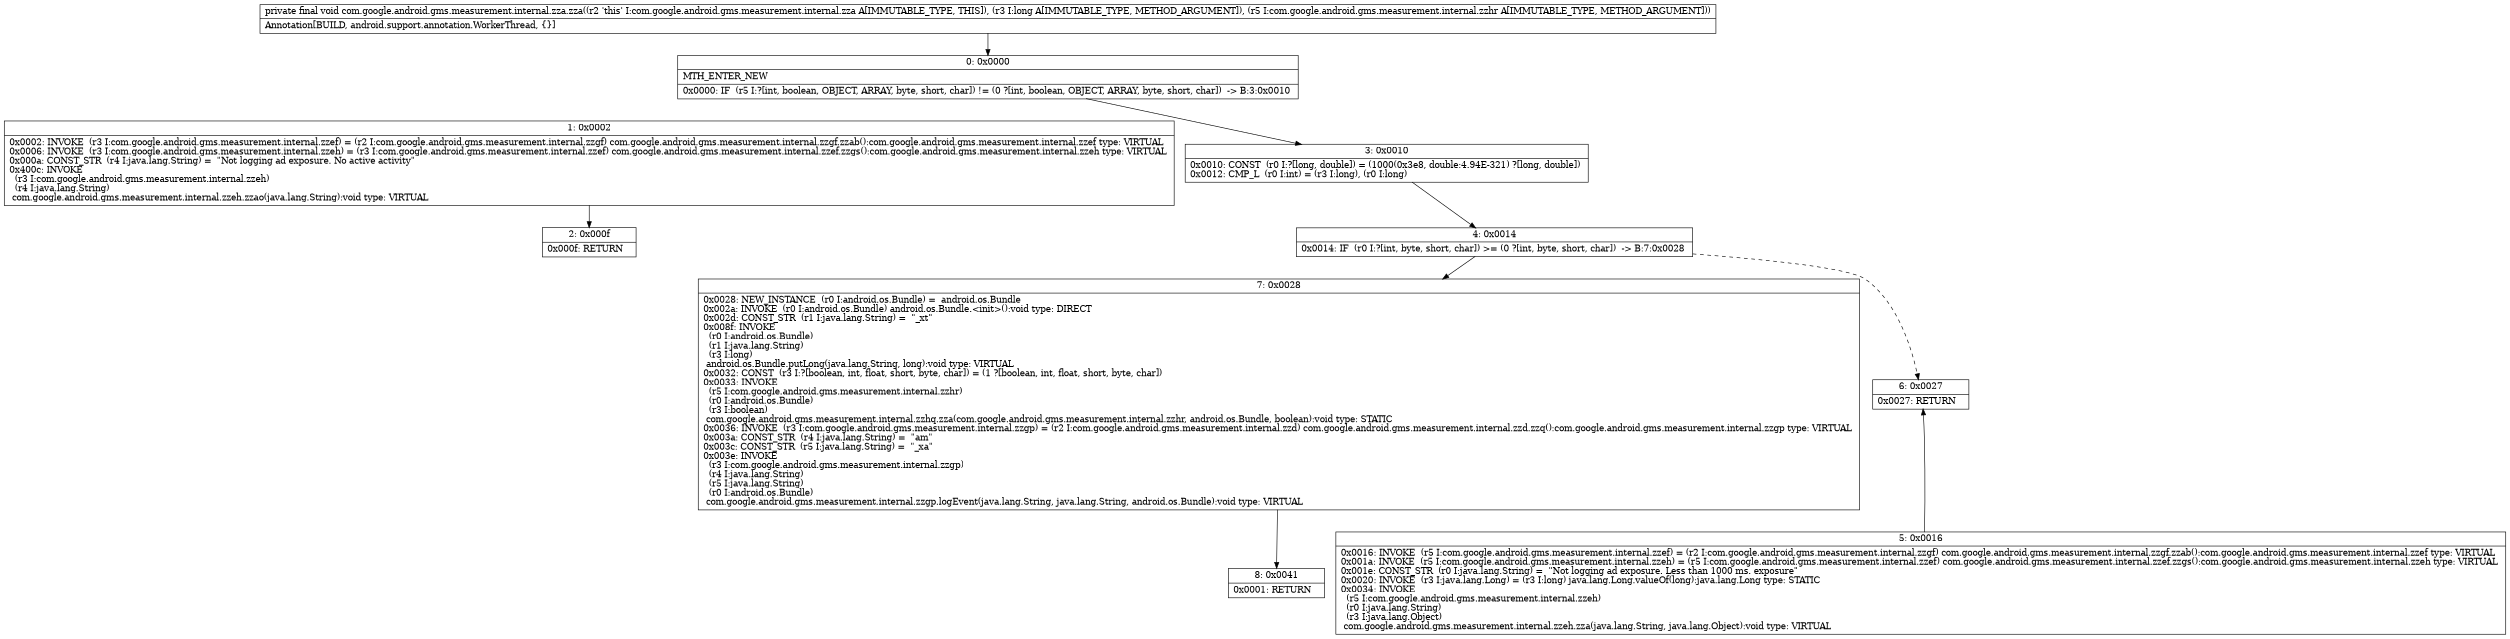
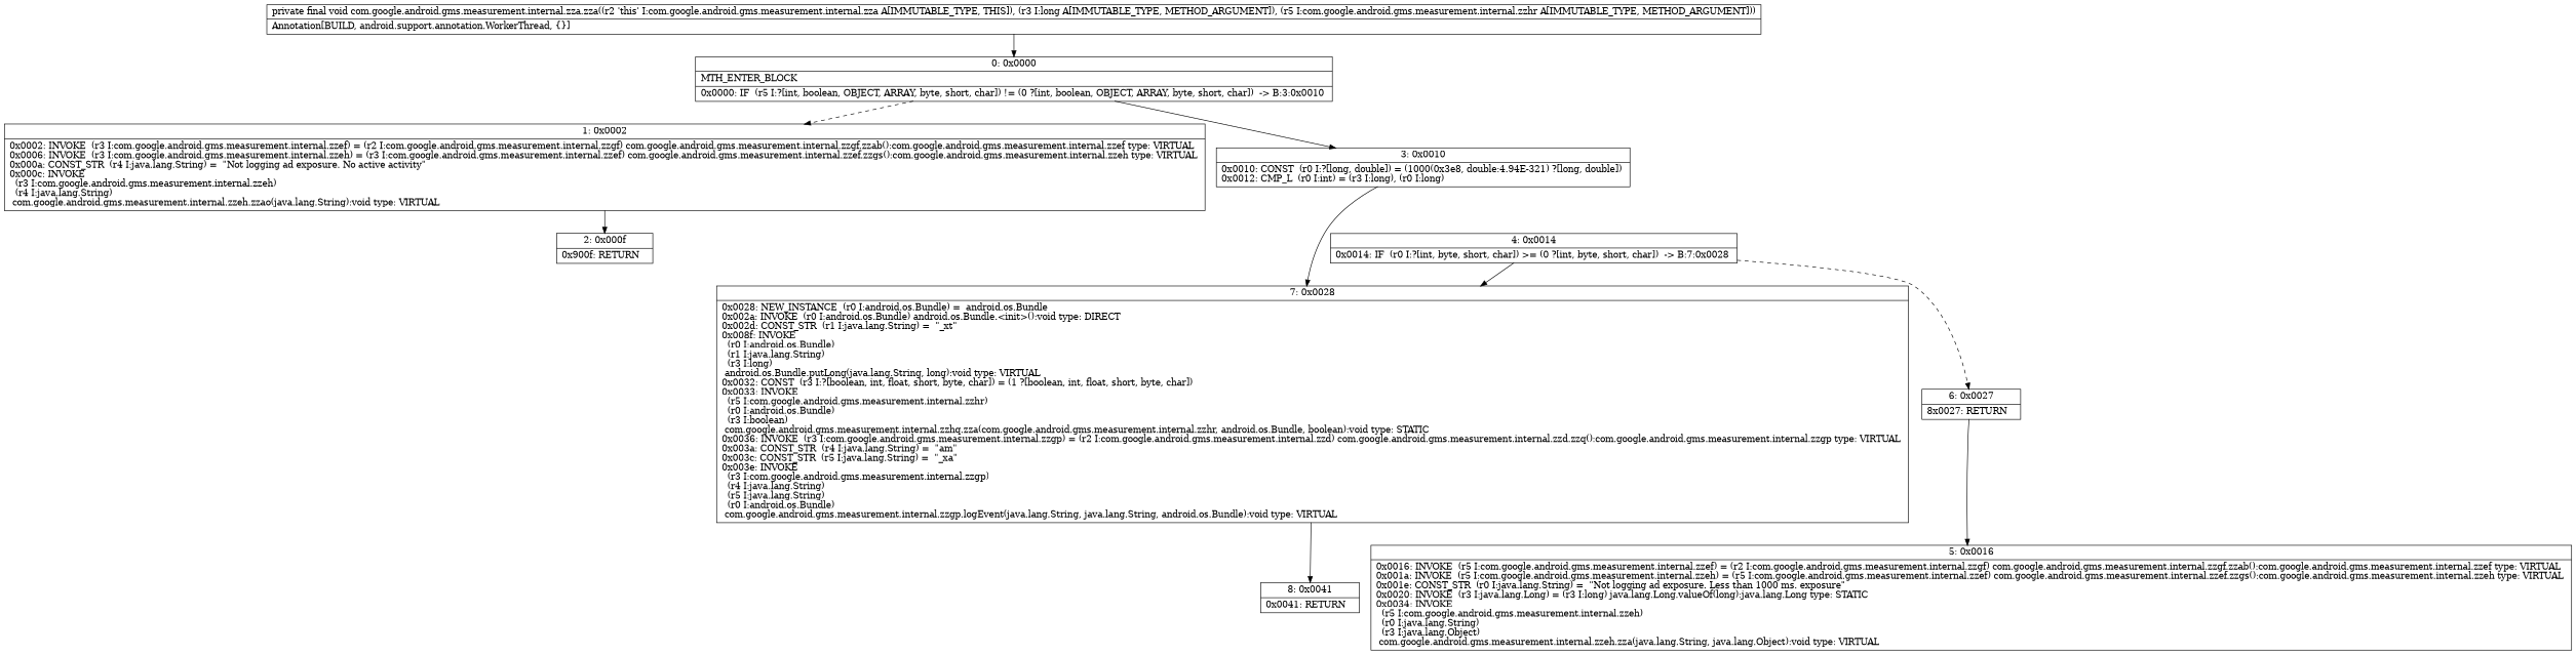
  digraph {
    node [shape=record]
-   n1 [label="{0\:\ 0x0000|MTH_ENTER_NEW\l|0x0000: IF  (r5 I:?[int, boolean, OBJECT, ARRAY, byte, short, char]) != (0 ?[int, boolean, OBJECT, ARRAY, byte, short, char])  \-\> B:3:0x0010 \l}"]
-   n2 [label="{1\:\ 0x0002|0x0002: INVOKE  (r3 I:com.google.android.gms.measurement.internal.zzef) = (r2 I:com.google.android.gms.measurement.internal.zzgf) com.google.android.gms.measurement.internal.zzgf.zzab():com.google.android.gms.measurement.internal.zzef type: VIRTUAL \l0x0006: INVOKE  (r3 I:com.google.android.gms.measurement.internal.zzeh) = (r3 I:com.google.android.gms.measurement.internal.zzef) com.google.android.gms.measurement.internal.zzef.zzgs():com.google.android.gms.measurement.internal.zzeh type: VIRTUAL \l0x000a: CONST_STR  (r4 I:java.lang.String) =  \"Not logging ad exposure. No active activity\" \l0x400c: INVOKE  \l  (r3 I:com.google.android.gms.measurement.internal.zzeh)\l  (r4 I:java.lang.String)\l com.google.android.gms.measurement.internal.zzeh.zzao(java.lang.String):void type: VIRTUAL \l}"]
+   n1 [label="{0\:\ 0x0000|MTH_ENTER_BLOCK\l|0x0000: IF  (r5 I:?[int, boolean, OBJECT, ARRAY, byte, short, char]) != (0 ?[int, boolean, OBJECT, ARRAY, byte, short, char])  \-\> B:3:0x0010 \l}"]
+   n2 [label="{1\:\ 0x0002|0x0002: INVOKE  (r3 I:com.google.android.gms.measurement.internal.zzef) = (r2 I:com.google.android.gms.measurement.internal.zzgf) com.google.android.gms.measurement.internal.zzgf.zzab():com.google.android.gms.measurement.internal.zzef type: VIRTUAL \l0x0006: INVOKE  (r3 I:com.google.android.gms.measurement.internal.zzeh) = (r3 I:com.google.android.gms.measurement.internal.zzef) com.google.android.gms.measurement.internal.zzef.zzgs():com.google.android.gms.measurement.internal.zzeh type: VIRTUAL \l0x000a: CONST_STR  (r4 I:java.lang.String) =  \"Not logging ad exposure. No active activity\" \l0x000c: INVOKE  \l  (r3 I:com.google.android.gms.measurement.internal.zzeh)\l  (r4 I:java.lang.String)\l com.google.android.gms.measurement.internal.zzeh.zzao(java.lang.String):void type: VIRTUAL \l}"]
    n3 [label="{3\:\ 0x0010|0x0010: CONST  (r0 I:?[long, double]) = (1000(0x3e8, double:4.94E\-321) ?[long, double]) \l0x0012: CMP_L  (r0 I:int) = (r3 I:long), (r0 I:long) \l}"]
-   n4 [label="{2\:\ 0x000f|0x000f: RETURN   \l}"]
+   n4 [label="{2\:\ 0x000f|0x900f: RETURN   \l}"]
    n5 [label="{4\:\ 0x0014|0x0014: IF  (r0 I:?[int, byte, short, char]) \>= (0 ?[int, byte, short, char])  \-\> B:7:0x0028 \l}"]
    n6 [label="{7\:\ 0x0028|0x0028: NEW_INSTANCE  (r0 I:android.os.Bundle) =  android.os.Bundle \l0x002a: INVOKE  (r0 I:android.os.Bundle) android.os.Bundle.\<init\>():void type: DIRECT \l0x002d: CONST_STR  (r1 I:java.lang.String) =  \"_xt\" \l0x008f: INVOKE  \l  (r0 I:android.os.Bundle)\l  (r1 I:java.lang.String)\l  (r3 I:long)\l android.os.Bundle.putLong(java.lang.String, long):void type: VIRTUAL \l0x0032: CONST  (r3 I:?[boolean, int, float, short, byte, char]) = (1 ?[boolean, int, float, short, byte, char]) \l0x0033: INVOKE  \l  (r5 I:com.google.android.gms.measurement.internal.zzhr)\l  (r0 I:android.os.Bundle)\l  (r3 I:boolean)\l com.google.android.gms.measurement.internal.zzhq.zza(com.google.android.gms.measurement.internal.zzhr, android.os.Bundle, boolean):void type: STATIC \l0x0036: INVOKE  (r3 I:com.google.android.gms.measurement.internal.zzgp) = (r2 I:com.google.android.gms.measurement.internal.zzd) com.google.android.gms.measurement.internal.zzd.zzq():com.google.android.gms.measurement.internal.zzgp type: VIRTUAL \l0x003a: CONST_STR  (r4 I:java.lang.String) =  \"am\" \l0x003c: CONST_STR  (r5 I:java.lang.String) =  \"_xa\" \l0x003e: INVOKE  \l  (r3 I:com.google.android.gms.measurement.internal.zzgp)\l  (r4 I:java.lang.String)\l  (r5 I:java.lang.String)\l  (r0 I:android.os.Bundle)\l com.google.android.gms.measurement.internal.zzgp.logEvent(java.lang.String, java.lang.String, android.os.Bundle):void type: VIRTUAL \l}"]
-   n7 [label="{6\:\ 0x0027|0x0027: RETURN   \l}"]
+   n7 [label="{6\:\ 0x0027|8x0027: RETURN   \l}"]
    n8 [label="{5\:\ 0x0016|0x0016: INVOKE  (r5 I:com.google.android.gms.measurement.internal.zzef) = (r2 I:com.google.android.gms.measurement.internal.zzgf) com.google.android.gms.measurement.internal.zzgf.zzab():com.google.android.gms.measurement.internal.zzef type: VIRTUAL \l0x001a: INVOKE  (r5 I:com.google.android.gms.measurement.internal.zzeh) = (r5 I:com.google.android.gms.measurement.internal.zzef) com.google.android.gms.measurement.internal.zzef.zzgs():com.google.android.gms.measurement.internal.zzeh type: VIRTUAL \l0x001e: CONST_STR  (r0 I:java.lang.String) =  \"Not logging ad exposure. Less than 1000 ms. exposure\" \l0x0020: INVOKE  (r3 I:java.lang.Long) = (r3 I:long) java.lang.Long.valueOf(long):java.lang.Long type: STATIC \l0x0034: INVOKE  \l  (r5 I:com.google.android.gms.measurement.internal.zzeh)\l  (r0 I:java.lang.String)\l  (r3 I:java.lang.Object)\l com.google.android.gms.measurement.internal.zzeh.zza(java.lang.String, java.lang.Object):void type: VIRTUAL \l}"]
-   n9 [label="{8\:\ 0x0041|0x0001: RETURN   \l}"]
+   n9 [label="{8\:\ 0x0041|0x0041: RETURN   \l}"]
    n10 [label="{private final void com.google.android.gms.measurement.internal.zza.zza((r2 'this' I:com.google.android.gms.measurement.internal.zza A[IMMUTABLE_TYPE, THIS]), (r3 I:long A[IMMUTABLE_TYPE, METHOD_ARGUMENT]), (r5 I:com.google.android.gms.measurement.internal.zzhr A[IMMUTABLE_TYPE, METHOD_ARGUMENT]))  | Annotation[BUILD, android.support.annotation.WorkerThread, \{\}]\l}"]
+   n1 -> n2 [style=dashed]
    n1 -> n3
    n2 -> n4
-   n3 -> n5
+   n3 -> n6
    n5 -> n6
    n5 -> n7 [style=dashed]
    n6 -> n9
-   n8 -> n7
+   n7 -> n8
    n10 -> n1
  }
